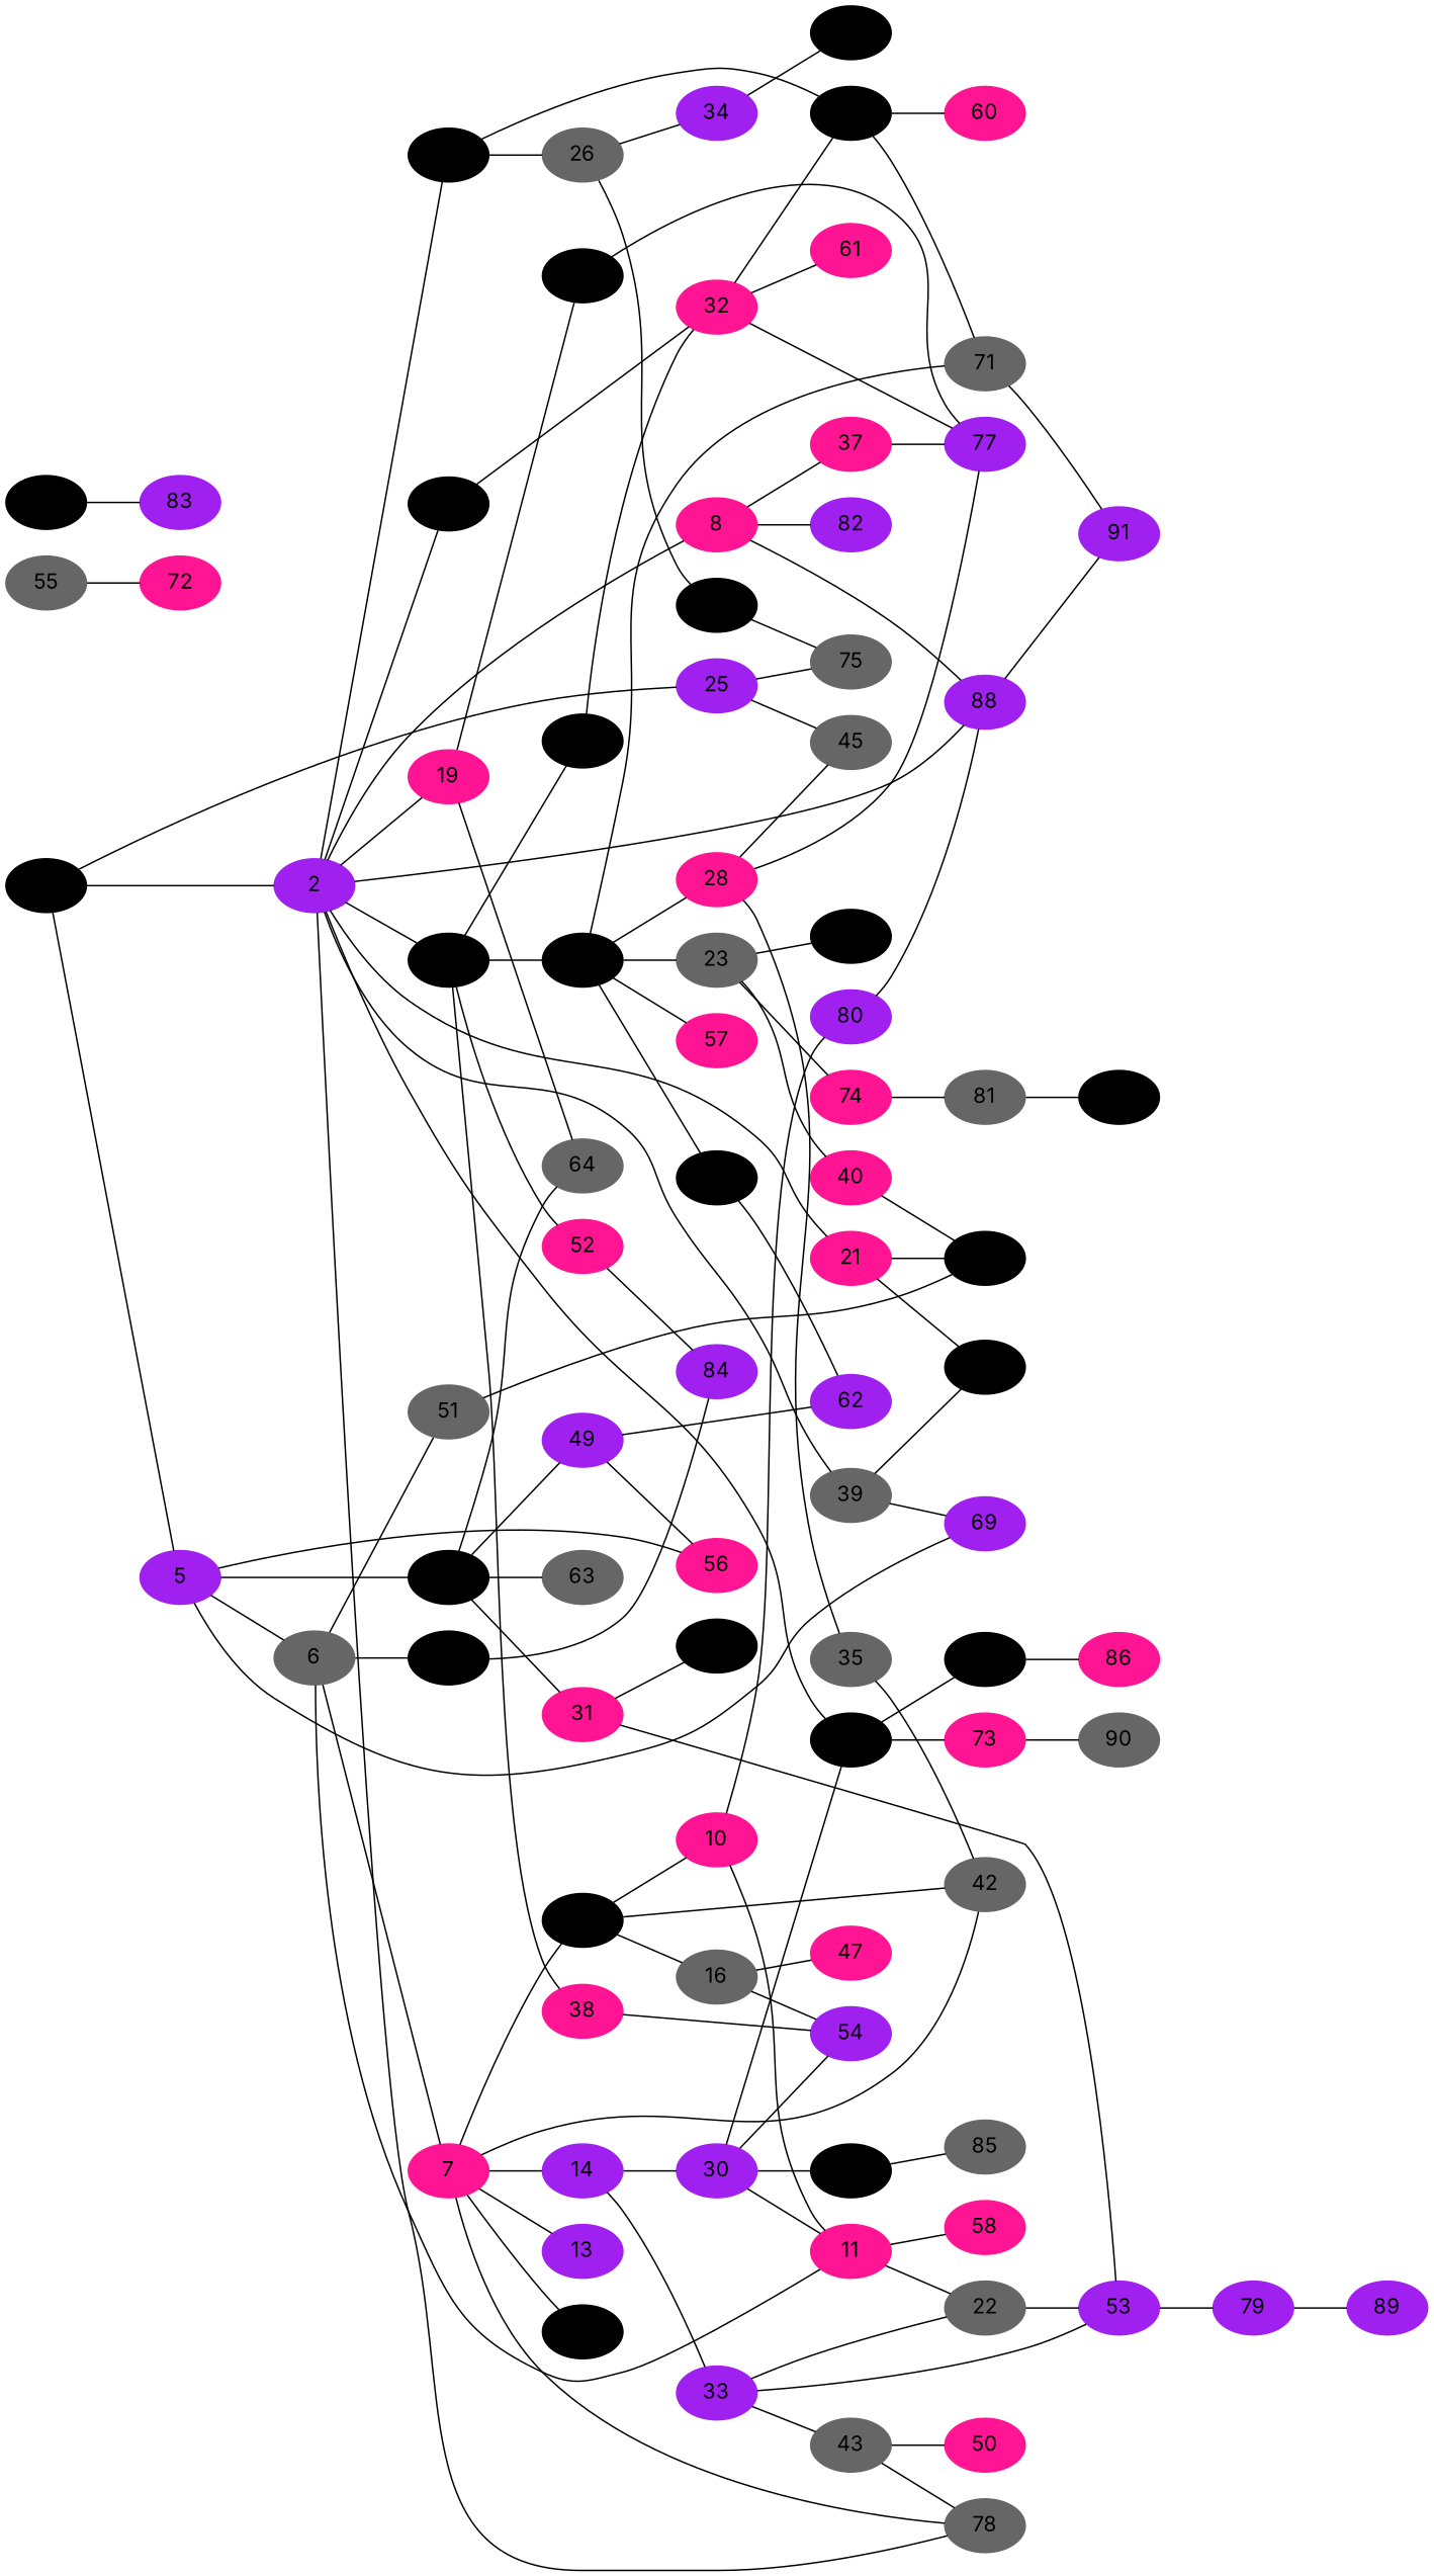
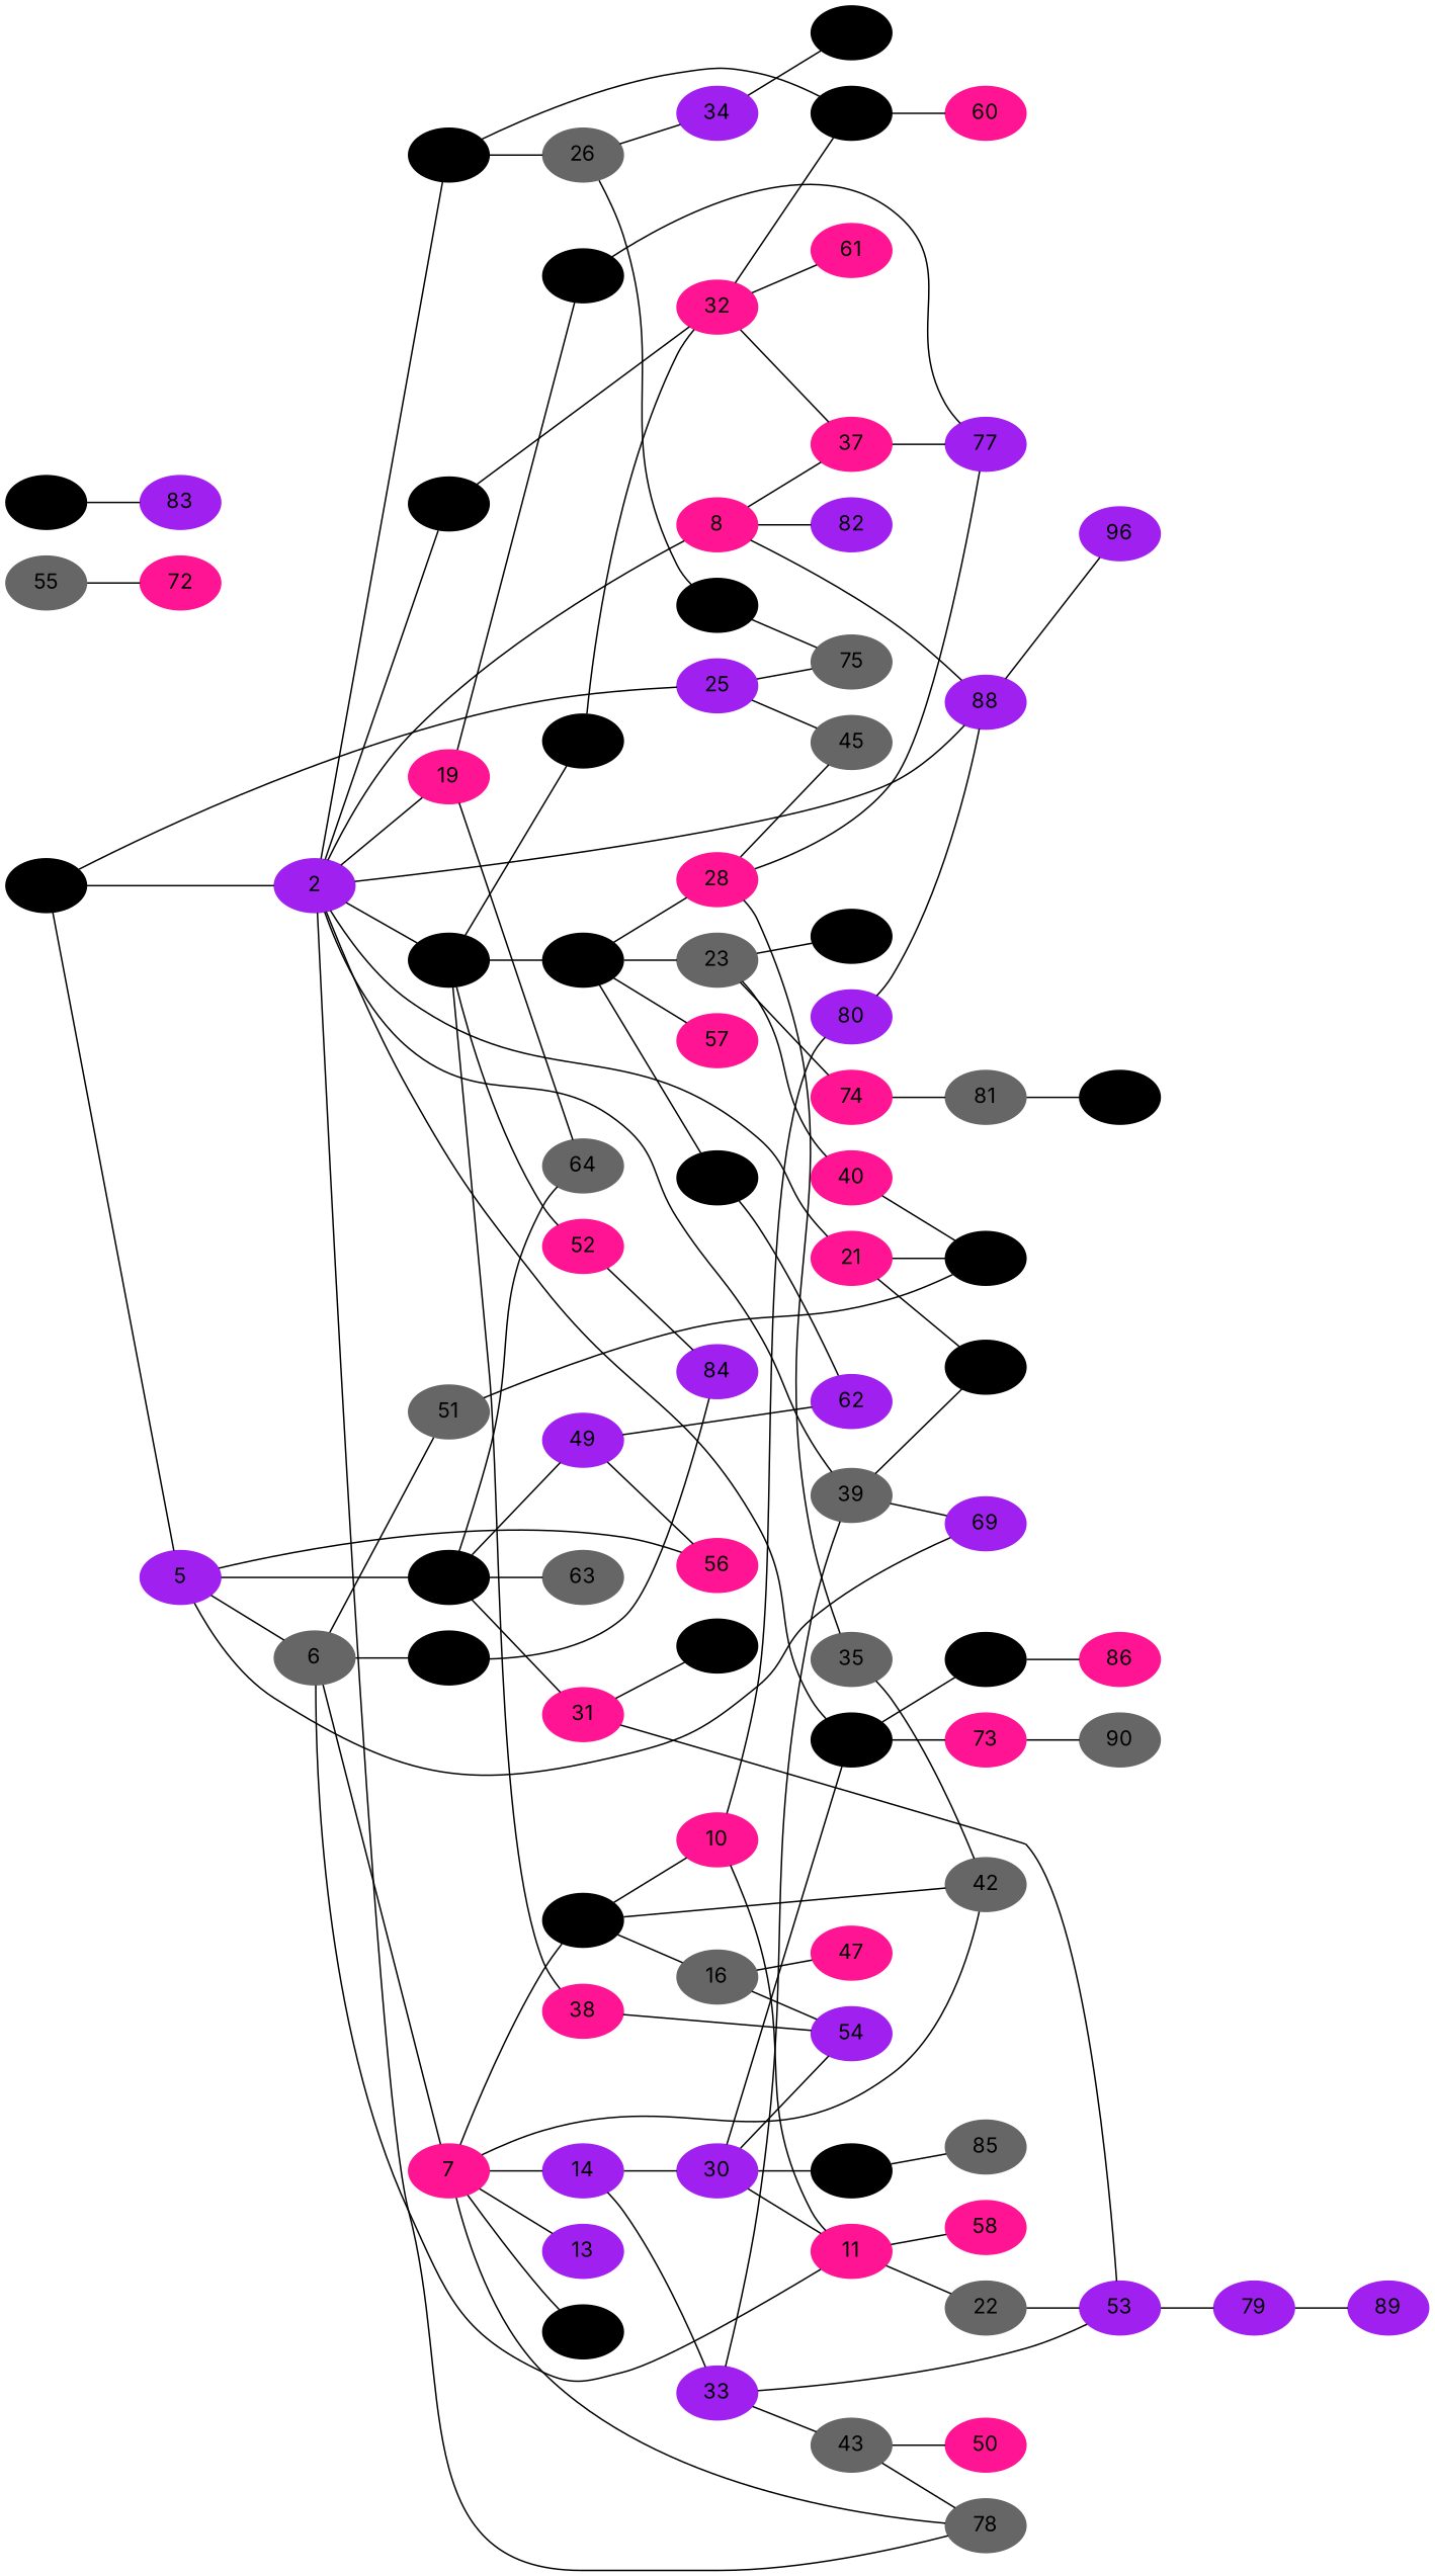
  graph {
    fontname=Inter
    rankdir=LR
    node [color=black fontname=Inter style=filled]
    edge [fontname=Inter]
    2 [color=purple]
    1
    5 [color=purple]
    25 [color=purple]
    3
    4
    8 [color=deeppink]
    15
    19 [color=deeppink]
    21 [color=deeppink]
    39 [color=gray40]
    46
    78 [color=gray40]
    88 [color=purple]
    6 [color=gray40]
    12
    56 [color=deeppink]
    69 [color=purple]
    45 [color=gray40]
    75 [color=gray40]
    32 [color=deeppink]
    26 [color=gray40]
    36
    37 [color=deeppink]
    82 [color=purple]
    17
    29
    38 [color=deeppink]
    52 [color=deeppink]
    64 [color=gray40]
    24
    67
    70
    48
    73 [color=deeppink]
-   91 [color=purple]
+   91 [color=purple label=96]
    77 [color=purple]
    61 [color=deeppink]
    27
    34 [color=purple]
-   71 [color=gray40]
    60 [color=deeppink]
    7 [color=deeppink]
    11 [color=deeppink]
    41
    51 [color=gray40]
    31 [color=deeppink]
    49 [color=purple]
    63 [color=gray40]
    9
    13 [color=purple]
    14 [color=purple]
    20
    42 [color=gray40]
    22 [color=gray40]
    58 [color=deeppink]
    84 [color=purple]
    10 [color=deeppink]
    16 [color=gray40]
    30 [color=purple]
    33 [color=purple]
    80 [color=purple]
    47 [color=deeppink]
    54 [color=purple]
    53 [color=purple]
    76
    62 [color=purple]
    59
    43 [color=gray40]
    18
    23 [color=gray40]
    28 [color=deeppink]
    57 [color=deeppink]
    40 [color=deeppink]
    44
    74 [color=deeppink]
    35 [color=gray40]
    79 [color=purple]
    81 [color=gray40]
    68
    55 [color=gray40]
    72 [color=deeppink]
    85 [color=gray40]
    50 [color=deeppink]
    86 [color=deeppink]
    90 [color=gray40]
    89 [color=purple]
    83 [color=purple]
    66
    87
    2 -- 3
    2 -- 4
    2 -- 8
    2 -- 15
    2 -- 19
    2 -- 21
    2 -- 39
    2 -- 46
    2 -- 78
    2 -- 88
    1 -- 2
    1 -- 5
    1 -- 25
    5 -- 6
    5 -- 12
    5 -- 56
    5 -- 69
    25 -- 45
    25 -- 75
    3 -- 32
    4 -- 26
    4 -- 36
    8 -- 88
    8 -- 37
    8 -- 82
    15 -- 17
    15 -- 29
    15 -- 38
    15 -- 52
    19 -- 64
    19 -- 24
    21 -- 67
    21 -- 70
    39 -- 69
    39 -- 67
    46 -- 48
    46 -- 73
    88 -- 91
    6 -- 7
    6 -- 11
    6 -- 41
    6 -- 51
    12 -- 64
    12 -- 31
    12 -- 49
    12 -- 63
    32 -- 36
-   32 -- 77
+   32 -- 37
    32 -- 61
    26 -- 27
    26 -- 34
-   36 -- 71
    36 -- 60
    37 -- 77
-   17 -- 71
    17 -- 18
    17 -- 23
    17 -- 28
    17 -- 57
    29 -- 32
    38 -- 54
    52 -- 84
    24 -- 77
    48 -- 86
    73 -- 90
    27 -- 75
    34 -- 68
-   71 -- 91
    7 -- 78
    7 -- 9
    7 -- 13
    7 -- 14
    7 -- 20
    7 -- 42
    11 -- 22
    11 -- 58
    41 -- 84
    51 -- 70
    31 -- 53
    31 -- 76
    49 -- 56
    49 -- 62
    9 -- 42
    9 -- 10
    9 -- 16
    14 -- 30
    14 -- 33
    22 -- 53
    10 -- 11
    10 -- 80
    16 -- 47
    16 -- 54
    30 -- 46
    30 -- 11
    30 -- 54
    30 -- 59
-   33 -- 22
+   33 -- 39
    33 -- 53
    33 -- 43
    80 -- 88
    53 -- 79
    59 -- 85
    43 -- 78
    43 -- 50
    18 -- 62
    23 -- 40
    23 -- 44
    23 -- 74
    28 -- 45
    28 -- 77
    28 -- 35
    40 -- 70
    74 -- 81
    35 -- 42
    79 -- 89
    81 -- 87
    55 -- 72
    66 -- 83
  }
